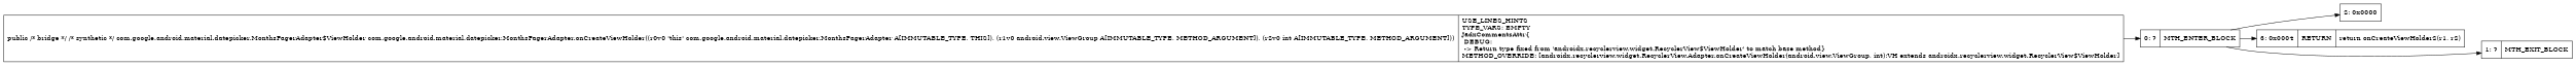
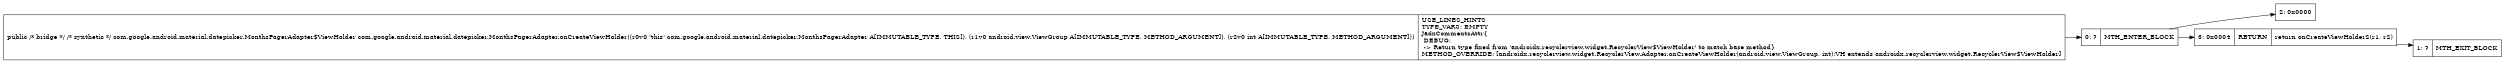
  digraph {
    rankdir=LR
    node [shape=record]
    n1 [label="{0\:\ ?|MTH_ENTER_BLOCK\l}"]
    n2 [label="{2\:\ 0x0000}"]
    n3 [label="{3\:\ 0x0004|RETURN\l|return onCreateViewHolder2(r1, r2)\l}"]
    n4 [label="{1\:\ ?|MTH_EXIT_BLOCK\l}"]
    n5 [label="{public \/* bridge *\/ \/* synthetic *\/ com.google.android.material.datepicker.MonthsPagerAdapter$ViewHolder com.google.android.material.datepicker.MonthsPagerAdapter.onCreateViewHolder((r0v0 'this' com.google.android.material.datepicker.MonthsPagerAdapter A[IMMUTABLE_TYPE, THIS]), (r1v0 android.view.ViewGroup A[IMMUTABLE_TYPE, METHOD_ARGUMENT]), (r2v0 int A[IMMUTABLE_TYPE, METHOD_ARGUMENT]))  | USE_LINES_HINTS\lTYPE_VARS: EMPTY\lJadxCommentsAttr\{\l DEBUG: \l \-\> Return type fixed from 'androidx.recyclerview.widget.RecyclerView$ViewHolder' to match base method\}\lMETHOD_OVERRIDE: [androidx.recyclerview.widget.RecyclerView.Adapter.onCreateViewHolder(android.view.ViewGroup, int):VH extends androidx.recyclerview.widget.RecyclerView$ViewHolder]\l}"]
    n1 -> n2
    n1 -> n3
-   n1 -> n4
+   n3 -> n4
    n5 -> n1
  }
